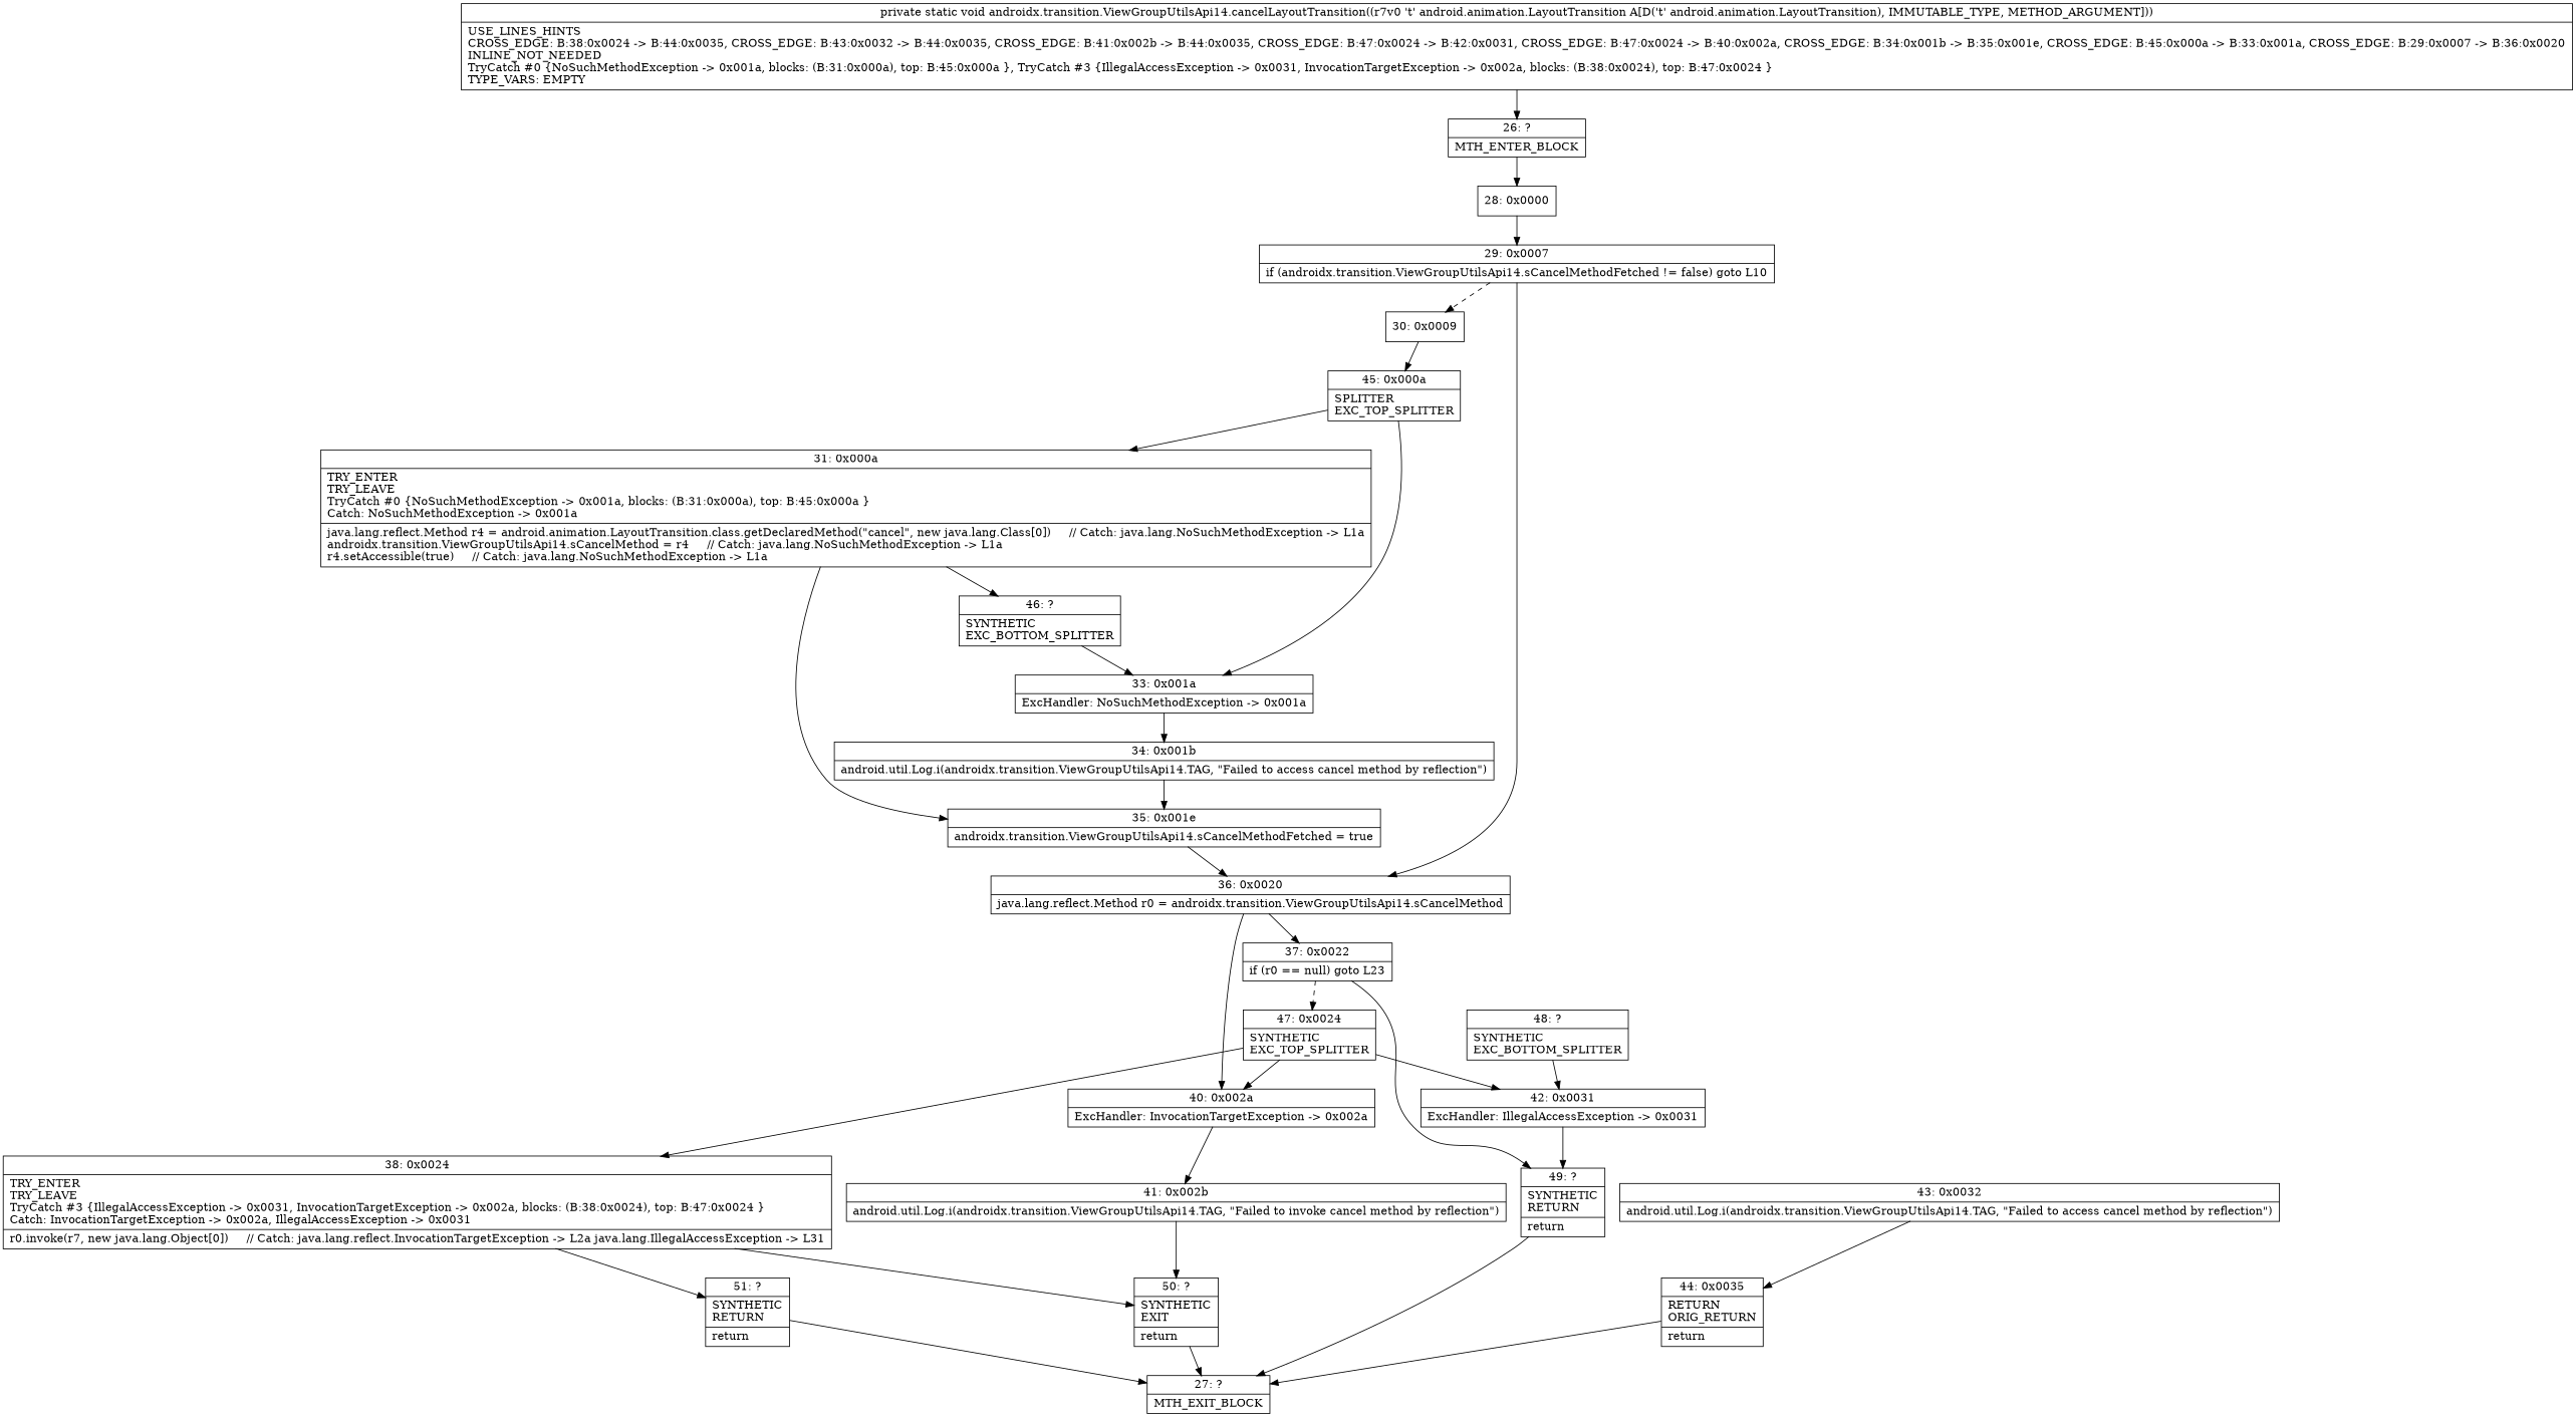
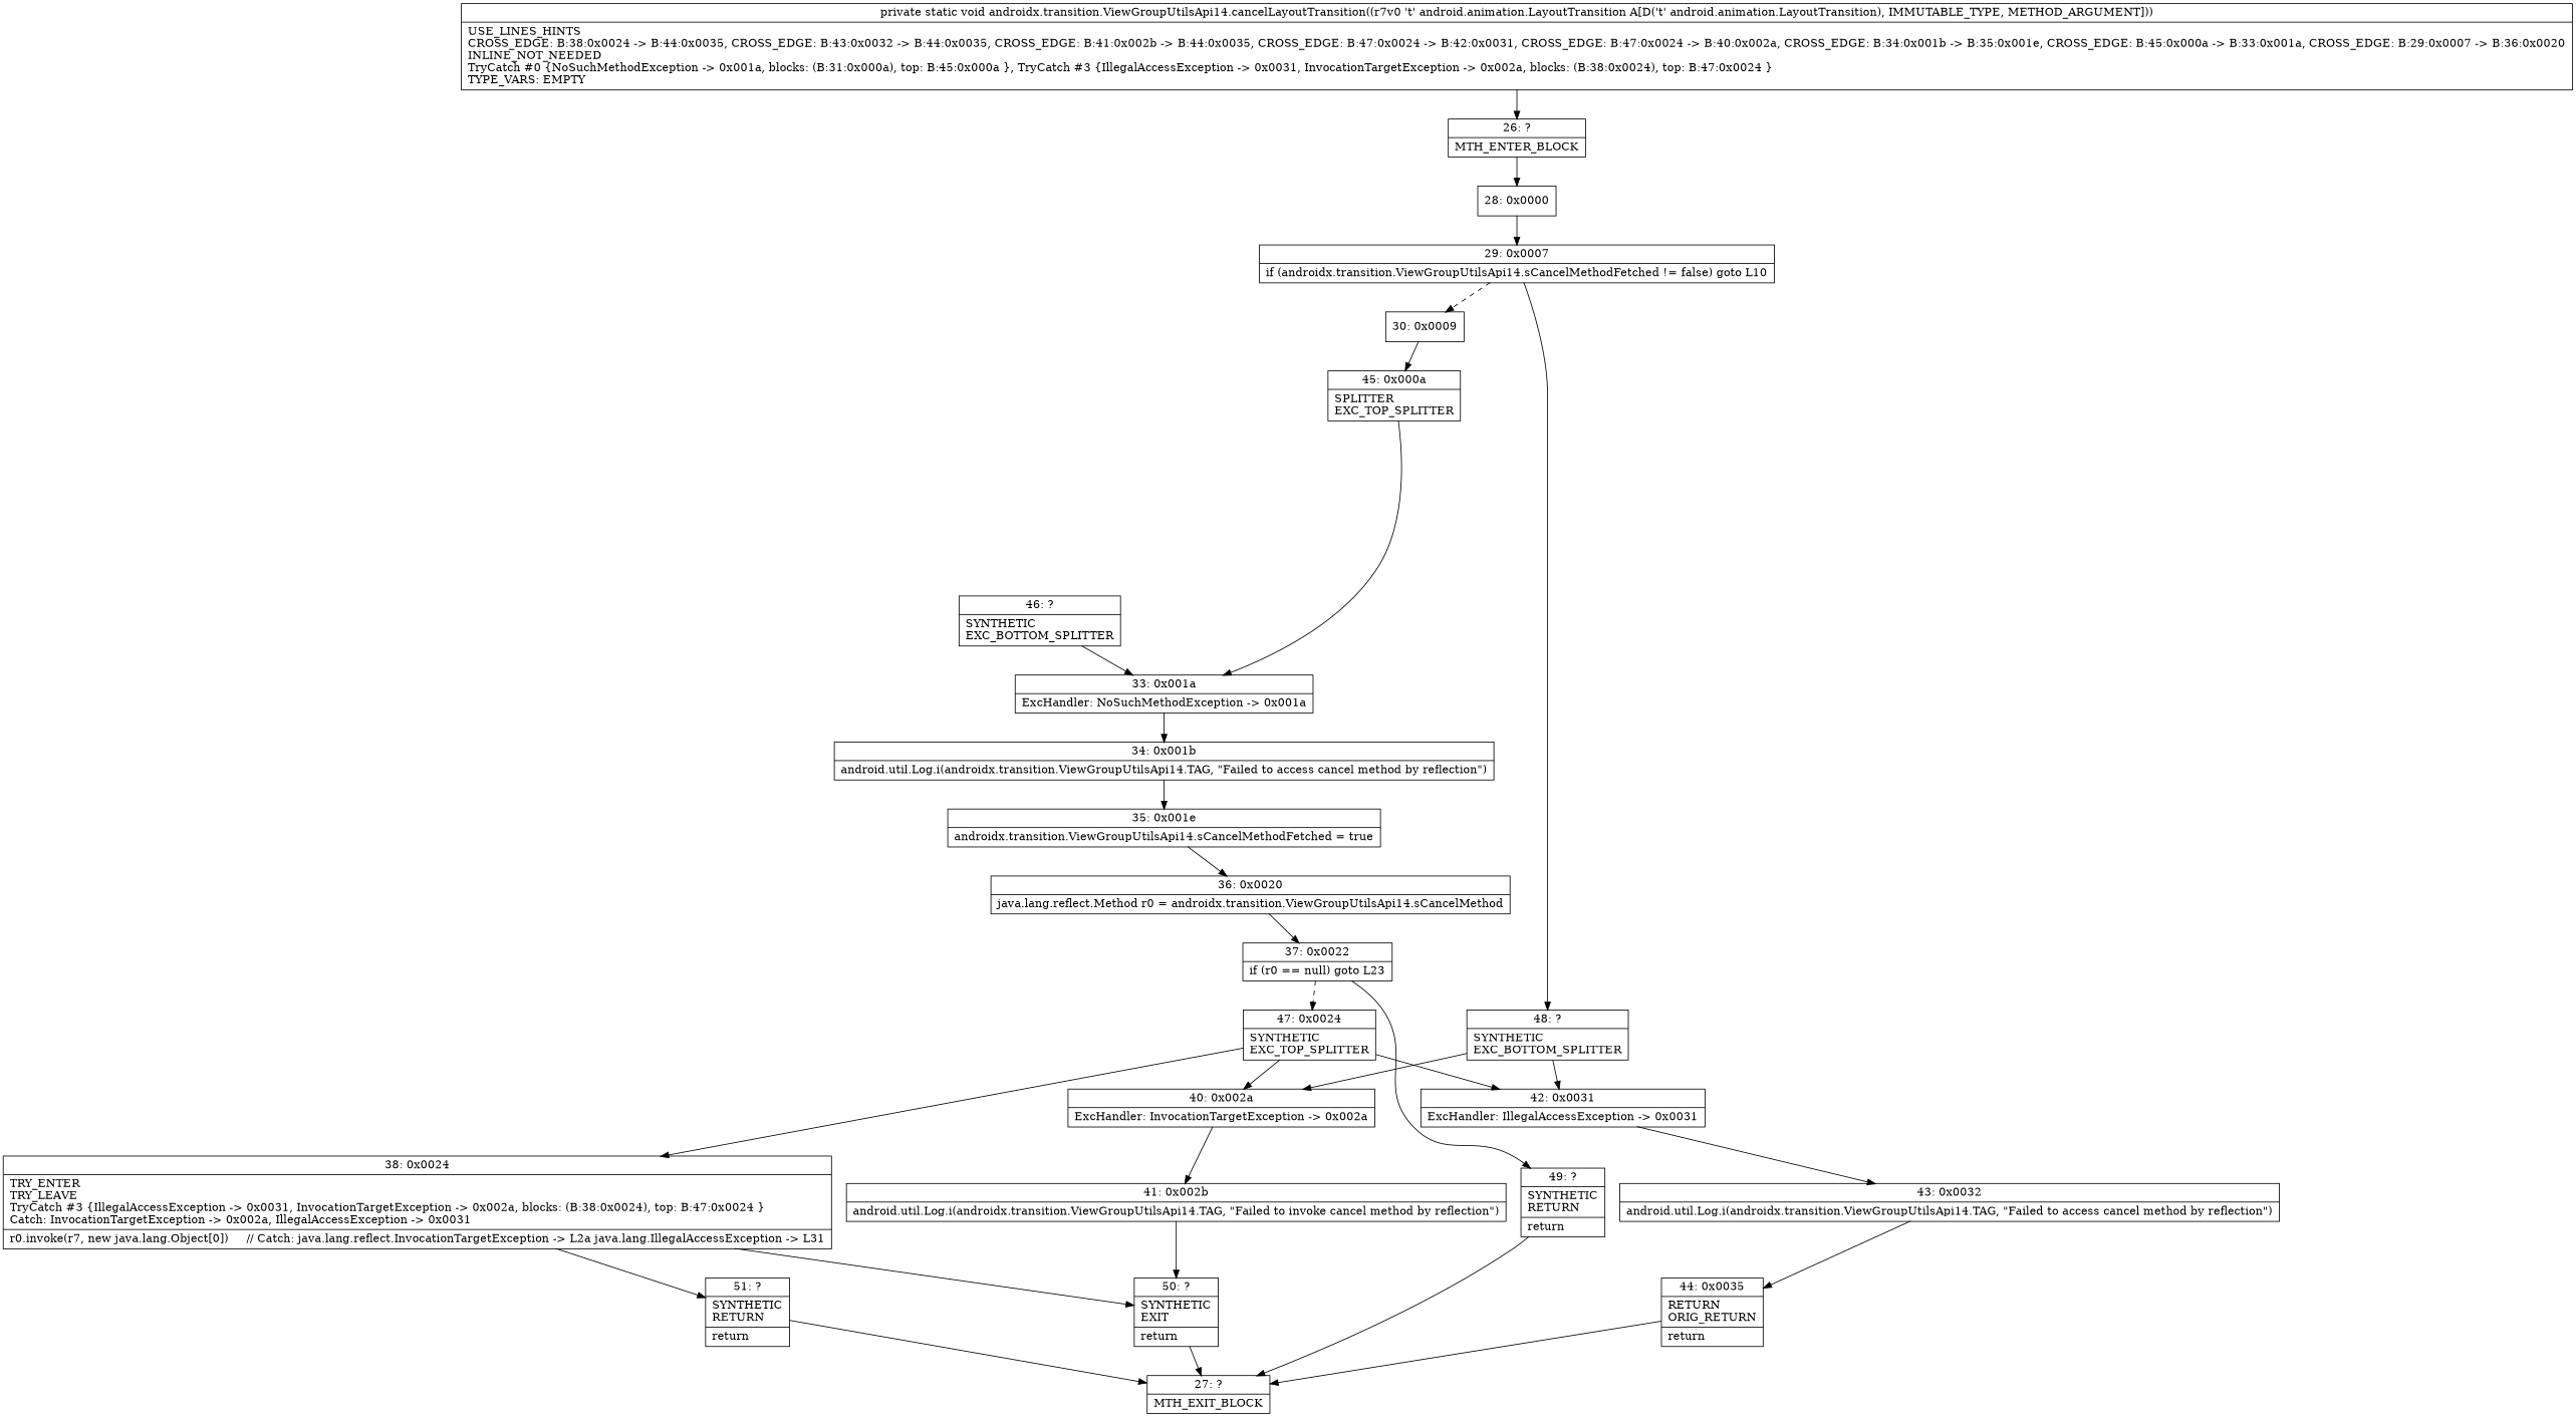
  digraph {
    node [shape=record]
    n1 [label="{26\:\ ?|MTH_ENTER_BLOCK\l}"]
    n2 [label="{28\:\ 0x0000}"]
    n3 [label="{29\:\ 0x0007|if (androidx.transition.ViewGroupUtilsApi14.sCancelMethodFetched != false) goto L10\l}"]
    n4 [label="{30\:\ 0x0009}"]
    n5 [label="{36\:\ 0x0020|java.lang.reflect.Method r0 = androidx.transition.ViewGroupUtilsApi14.sCancelMethod\l}"]
    n6 [label="{45\:\ 0x000a|SPLITTER\lEXC_TOP_SPLITTER\l}"]
    n7 [label="{37\:\ 0x0022|if (r0 == null) goto L23\l}"]
-   n8 [label="{31\:\ 0x000a|TRY_ENTER\lTRY_LEAVE\lTryCatch #0 \{NoSuchMethodException \-\> 0x001a, blocks: (B:31:0x000a), top: B:45:0x000a \}\lCatch: NoSuchMethodException \-\> 0x001a\l|java.lang.reflect.Method r4 = android.animation.LayoutTransition.class.getDeclaredMethod(\"cancel\", new java.lang.Class[0])     \/\/ Catch: java.lang.NoSuchMethodException \-\> L1a\landroidx.transition.ViewGroupUtilsApi14.sCancelMethod = r4     \/\/ Catch: java.lang.NoSuchMethodException \-\> L1a\lr4.setAccessible(true)     \/\/ Catch: java.lang.NoSuchMethodException \-\> L1a\l}"]
    n9 [label="{33\:\ 0x001a|ExcHandler: NoSuchMethodException \-\> 0x001a\l}"]
    n10 [label="{35\:\ 0x001e|androidx.transition.ViewGroupUtilsApi14.sCancelMethodFetched = true\l}"]
    n11 [label="{46\:\ ?|SYNTHETIC\lEXC_BOTTOM_SPLITTER\l}"]
    n12 [label="{34\:\ 0x001b|android.util.Log.i(androidx.transition.ViewGroupUtilsApi14.TAG, \"Failed to access cancel method by reflection\")\l}"]
    n13 [label="{47\:\ 0x0024|SYNTHETIC\lEXC_TOP_SPLITTER\l}"]
    n14 [label="{49\:\ ?|SYNTHETIC\lRETURN\l|return\l}"]
    n15 [label="{38\:\ 0x0024|TRY_ENTER\lTRY_LEAVE\lTryCatch #3 \{IllegalAccessException \-\> 0x0031, InvocationTargetException \-\> 0x002a, blocks: (B:38:0x0024), top: B:47:0x0024 \}\lCatch: InvocationTargetException \-\> 0x002a, IllegalAccessException \-\> 0x0031\l|r0.invoke(r7, new java.lang.Object[0])     \/\/ Catch: java.lang.reflect.InvocationTargetException \-\> L2a java.lang.IllegalAccessException \-\> L31\l}"]
    n16 [label="{42\:\ 0x0031|ExcHandler: IllegalAccessException \-\> 0x0031\l}"]
    n17 [label="{40\:\ 0x002a|ExcHandler: InvocationTargetException \-\> 0x002a\l}"]
    n18 [label="{27\:\ ?|MTH_EXIT_BLOCK\l}"]
    n19 [label="{51\:\ ?|SYNTHETIC\lRETURN\l|return\l}"]
    n20 [label="{50\:\ ?|SYNTHETIC\lEXIT\l|return\l}"]
    n21 [label="{43\:\ 0x0032|android.util.Log.i(androidx.transition.ViewGroupUtilsApi14.TAG, \"Failed to access cancel method by reflection\")\l}"]
    n22 [label="{41\:\ 0x002b|android.util.Log.i(androidx.transition.ViewGroupUtilsApi14.TAG, \"Failed to invoke cancel method by reflection\")\l}"]
    n23 [label="{48\:\ ?|SYNTHETIC\lEXC_BOTTOM_SPLITTER\l}"]
    n24 [label="{44\:\ 0x0035|RETURN\lORIG_RETURN\l|return\l}"]
    n25 [label="{private static void androidx.transition.ViewGroupUtilsApi14.cancelLayoutTransition((r7v0 't' android.animation.LayoutTransition A[D('t' android.animation.LayoutTransition), IMMUTABLE_TYPE, METHOD_ARGUMENT]))  | USE_LINES_HINTS\lCROSS_EDGE: B:38:0x0024 \-\> B:44:0x0035, CROSS_EDGE: B:43:0x0032 \-\> B:44:0x0035, CROSS_EDGE: B:41:0x002b \-\> B:44:0x0035, CROSS_EDGE: B:47:0x0024 \-\> B:42:0x0031, CROSS_EDGE: B:47:0x0024 \-\> B:40:0x002a, CROSS_EDGE: B:34:0x001b \-\> B:35:0x001e, CROSS_EDGE: B:45:0x000a \-\> B:33:0x001a, CROSS_EDGE: B:29:0x0007 \-\> B:36:0x0020\lINLINE_NOT_NEEDED\lTryCatch #0 \{NoSuchMethodException \-\> 0x001a, blocks: (B:31:0x000a), top: B:45:0x000a \}, TryCatch #3 \{IllegalAccessException \-\> 0x0031, InvocationTargetException \-\> 0x002a, blocks: (B:38:0x0024), top: B:47:0x0024 \}\lTYPE_VARS: EMPTY\l}"]
    n1 -> n2
    n2 -> n3
    n3 -> n4 [style=dashed]
-   n3 -> n5
+   n3 -> n23
    n4 -> n6
    n5 -> n7
-   n6 -> n8
    n6 -> n9
    n7 -> n13 [style=dashed]
    n7 -> n14
-   n8 -> n10
-   n8 -> n11
    n9 -> n12
    n10 -> n5
    n11 -> n9
    n12 -> n10
    n13 -> n15
    n13 -> n16
    n13 -> n17
    n14 -> n18
    n15 -> n19
    n15 -> n20
-   n16 -> n14
+   n16 -> n21
    n17 -> n22
    n19 -> n18
    n20 -> n18
    n21 -> n24
    n22 -> n20
    n23 -> n16
-   n5 -> n17
+   n23 -> n17
    n24 -> n18
    n25 -> n1
  }
